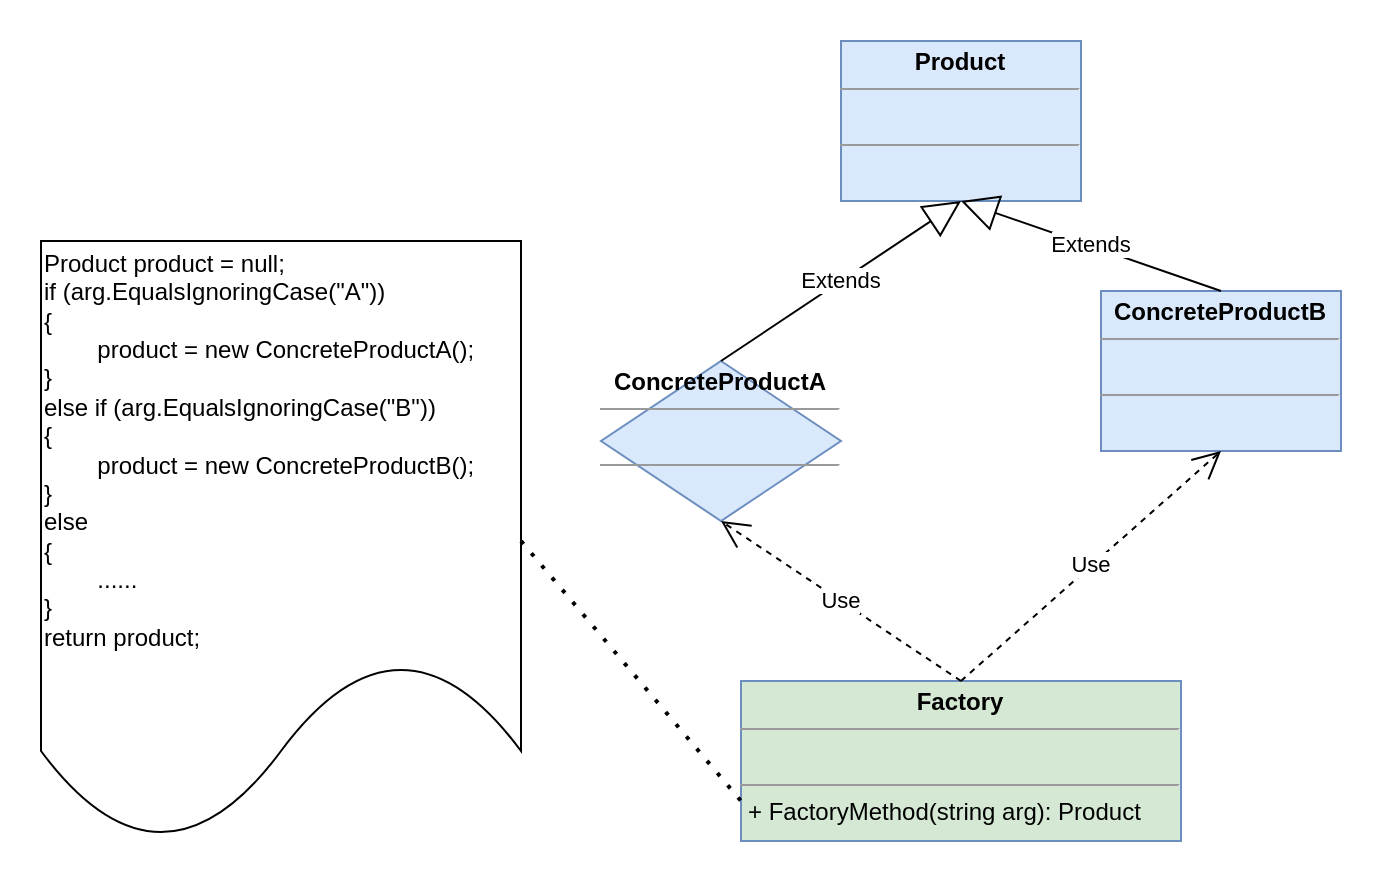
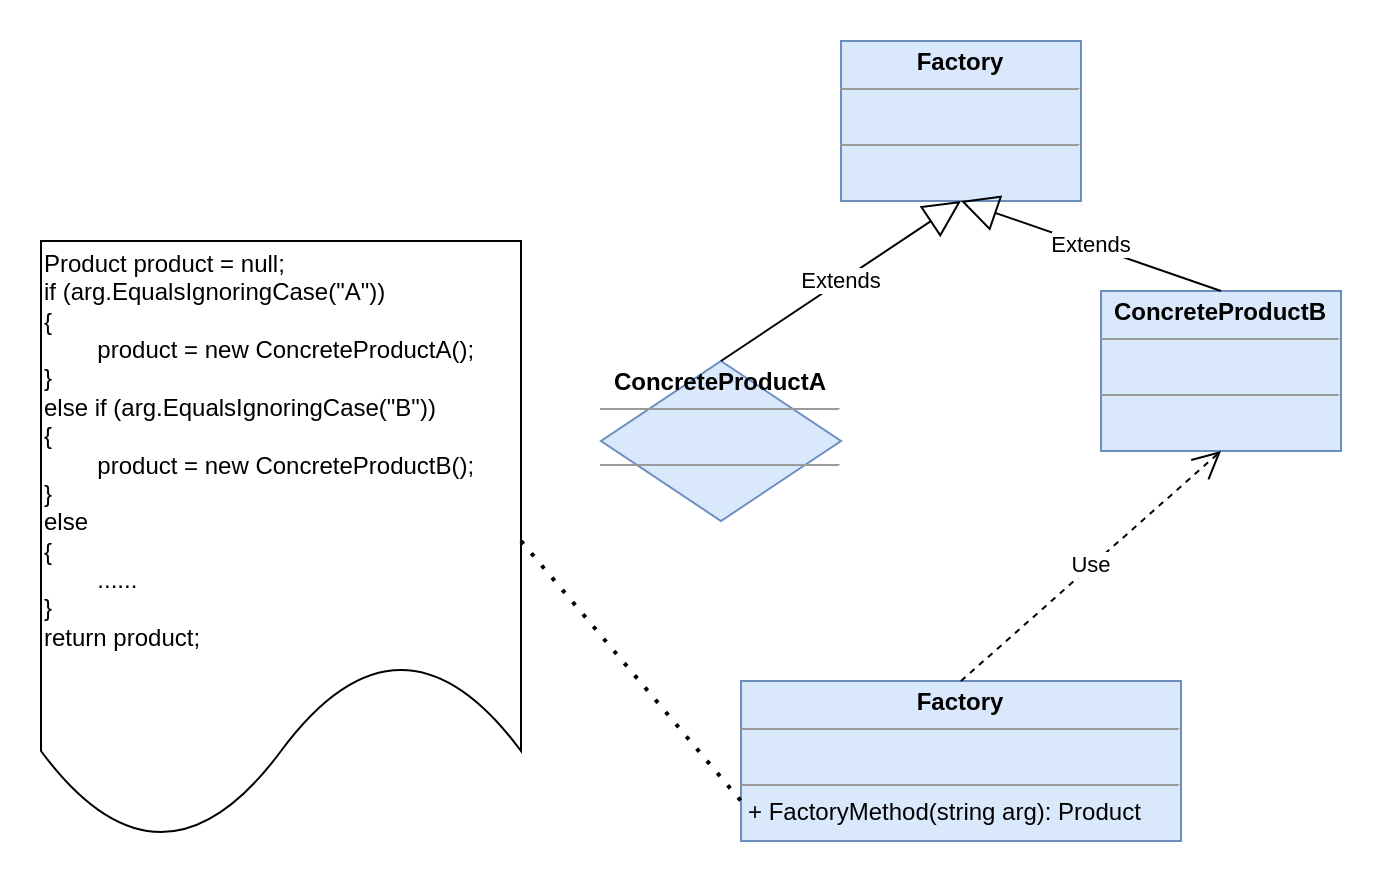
  <mxCell id="0" />
  <mxCell id="1" parent="0" />
- <mxCell id="2" value="&lt;p style=&quot;margin:0px;margin-top:4px;text-align:center;&quot;&gt;&lt;b&gt;Product&lt;/b&gt;&lt;/p&gt;&lt;hr size=&quot;1&quot;&gt;&lt;p style=&quot;margin:0px;margin-left:4px;&quot;&gt;&lt;br&gt;&lt;/p&gt;&lt;hr size=&quot;1&quot;&gt;&lt;p style=&quot;margin:0px;margin-left:4px;&quot;&gt;&lt;br&gt;&lt;/p&gt;" style="verticalAlign=top;align=left;overflow=fill;fontSize=12;fontFamily=Helvetica;html=1;whiteSpace=wrap;fillColor=#dae8fc;strokeColor=#6c8ebf;" vertex="1" parent="1"><mxGeometry x="420" y="20" width="120" height="80" as="geometry" /></mxCell>
+ <mxCell id="2" value="&lt;p style=&quot;margin:0px;margin-top:4px;text-align:center;&quot;&gt;&lt;b&gt;Factory&lt;/b&gt;&lt;/p&gt;&lt;hr size=&quot;1&quot;&gt;&lt;p style=&quot;margin:0px;margin-left:4px;&quot;&gt;&lt;br&gt;&lt;/p&gt;&lt;hr size=&quot;1&quot;&gt;&lt;p style=&quot;margin:0px;margin-left:4px;&quot;&gt;&lt;br&gt;&lt;/p&gt;" style="verticalAlign=top;align=left;overflow=fill;fontSize=12;fontFamily=Helvetica;html=1;whiteSpace=wrap;fillColor=#dae8fc;strokeColor=#6c8ebf;" vertex="1" parent="1"><mxGeometry x="420" y="20" width="120" height="80" as="geometry" /></mxCell>
  <mxCell id="3" value="&lt;p style=&quot;margin:0px;margin-top:4px;text-align:center;&quot;&gt;&lt;b&gt;ConcreteProductA&lt;/b&gt;&lt;/p&gt;&lt;hr size=&quot;1&quot;&gt;&lt;p style=&quot;margin:0px;margin-left:4px;&quot;&gt;&lt;br&gt;&lt;/p&gt;&lt;hr size=&quot;1&quot;&gt;&lt;p style=&quot;margin:0px;margin-left:4px;&quot;&gt;&lt;br&gt;&lt;/p&gt;" style="rhombus;verticalAlign=top;align=left;overflow=fill;fontSize=12;fontFamily=Helvetica;html=1;whiteSpace=wrap;fillColor=#dae8fc;strokeColor=#6c8ebf;" vertex="1" parent="1"><mxGeometry x="300" y="180" width="120" height="80" as="geometry" /></mxCell>
  <mxCell id="4" value="&lt;p style=&quot;margin:0px;margin-top:4px;text-align:center;&quot;&gt;&lt;b&gt;ConcreteProductB&lt;/b&gt;&lt;/p&gt;&lt;hr size=&quot;1&quot;&gt;&lt;p style=&quot;margin:0px;margin-left:4px;&quot;&gt;&lt;br&gt;&lt;/p&gt;&lt;hr size=&quot;1&quot;&gt;&lt;p style=&quot;margin:0px;margin-left:4px;&quot;&gt;&lt;br&gt;&lt;/p&gt;" style="verticalAlign=top;align=left;overflow=fill;fontSize=12;fontFamily=Helvetica;html=1;whiteSpace=wrap;fillColor=#dae8fc;strokeColor=#6c8ebf;" vertex="1" parent="1"><mxGeometry x="550" y="145" width="120" height="80" as="geometry" /></mxCell>
  <mxCell id="5" value="Extends" style="endArrow=block;endSize=16;endFill=0;html=1;rounded=0;exitX=0.5;exitY=0;exitDx=0;exitDy=0;entryX=0.5;entryY=1;entryDx=0;entryDy=0;" edge="1" parent="1" source="3" target="2"><mxGeometry width="160" relative="1" as="geometry"><mxPoint x="400" y="200" as="sourcePoint" /><mxPoint x="560" y="200" as="targetPoint" /></mxGeometry></mxCell>
  <mxCell id="6" value="Extends" style="endArrow=block;endSize=16;endFill=0;html=1;rounded=0;exitX=0.5;exitY=0;exitDx=0;exitDy=0;" edge="1" parent="1" source="4"><mxGeometry width="160" relative="1" as="geometry"><mxPoint x="490" y="140" as="sourcePoint" /><mxPoint x="480" y="100" as="targetPoint" /></mxGeometry></mxCell>
- <mxCell id="7" value="&lt;p style=&quot;margin:0px;margin-top:4px;text-align:center;&quot;&gt;&lt;b&gt;Factory&lt;/b&gt;&lt;/p&gt;&lt;hr size=&quot;1&quot;&gt;&lt;p style=&quot;margin:0px;margin-left:4px;&quot;&gt;&lt;br&gt;&lt;/p&gt;&lt;hr size=&quot;1&quot;&gt;&lt;p style=&quot;margin:0px;margin-left:4px;&quot;&gt;+ FactoryMethod(string arg): Product&lt;/p&gt;" style="verticalAlign=top;align=left;overflow=fill;fontSize=12;fontFamily=Helvetica;html=1;whiteSpace=wrap;fillColor=#d5e8d4;strokeColor=#6c8ebf;" vertex="1" parent="1"><mxGeometry x="370" y="340" width="220" height="80" as="geometry" /></mxCell>
- <mxCell id="8" value="Use" style="endArrow=open;endSize=12;dashed=1;html=1;rounded=0;exitX=0.5;exitY=0;exitDx=0;exitDy=0;entryX=0.5;entryY=1;entryDx=0;entryDy=0;" edge="1" parent="1" source="7" target="3"><mxGeometry width="160" relative="1" as="geometry"><mxPoint x="400" y="400" as="sourcePoint" /><mxPoint x="560" y="400" as="targetPoint" /></mxGeometry></mxCell>
+ <mxCell id="7" value="&lt;p style=&quot;margin:0px;margin-top:4px;text-align:center;&quot;&gt;&lt;b&gt;Factory&lt;/b&gt;&lt;/p&gt;&lt;hr size=&quot;1&quot;&gt;&lt;p style=&quot;margin:0px;margin-left:4px;&quot;&gt;&lt;br&gt;&lt;/p&gt;&lt;hr size=&quot;1&quot;&gt;&lt;p style=&quot;margin:0px;margin-left:4px;&quot;&gt;+ FactoryMethod(string arg): Product&lt;/p&gt;" style="verticalAlign=top;align=left;overflow=fill;fontSize=12;fontFamily=Helvetica;html=1;whiteSpace=wrap;fillColor=#dae8fc;strokeColor=#6c8ebf;" vertex="1" parent="1"><mxGeometry x="370" y="340" width="220" height="80" as="geometry" /></mxCell>
  <mxCell id="9" value="Use" style="endArrow=open;endSize=12;dashed=1;html=1;rounded=0;entryX=0.5;entryY=1;entryDx=0;entryDy=0;" edge="1" parent="1" target="4"><mxGeometry width="160" relative="1" as="geometry"><mxPoint x="480" y="340" as="sourcePoint" /><mxPoint x="560" y="400" as="targetPoint" /></mxGeometry></mxCell>
  <mxCell id="10" value="&lt;div&gt;Product product = null;&lt;/div&gt;&lt;div&gt;if (arg.EqualsIgnoringCase(&quot;A&quot;))&lt;/div&gt;&lt;div&gt;{&lt;/div&gt;&lt;div&gt;&lt;span style=&quot;white-space: normal;&quot;&gt;&lt;span style=&quot;white-space:pre&quot;&gt;&#09;&lt;/span&gt;product = new ConcreteProductA();&lt;/span&gt;&lt;/div&gt;&lt;div&gt;}&lt;/div&gt;&lt;div&gt;else if (arg.EqualsIgnoringCase(&quot;B&quot;))&lt;/div&gt;&lt;div&gt;{&lt;/div&gt;&lt;div&gt;&lt;span style=&quot;white-space: normal;&quot;&gt;&lt;span style=&quot;white-space:pre&quot;&gt;&#09;&lt;/span&gt;product = new ConcreteProductB();&lt;/span&gt;&lt;/div&gt;&lt;div&gt;}&lt;/div&gt;&lt;div&gt;else&lt;/div&gt;&lt;div&gt;{&lt;/div&gt;&lt;div&gt;&lt;span style=&quot;white-space: normal;&quot;&gt;&lt;span style=&quot;white-space:pre&quot;&gt;&#09;&lt;/span&gt;......&lt;/span&gt;&lt;/div&gt;&lt;div&gt;}&lt;/div&gt;&lt;div&gt;return product;&lt;/div&gt;" style="shape=document;whiteSpace=wrap;html=1;boundedLbl=1;align=left;" vertex="1" parent="1"><mxGeometry x="20" y="120" width="240" height="300" as="geometry" /></mxCell>
  <mxCell id="11" value="" style="endArrow=none;dashed=1;html=1;dashPattern=1 3;strokeWidth=2;rounded=0;exitX=1;exitY=0.5;exitDx=0;exitDy=0;entryX=0;entryY=0.75;entryDx=0;entryDy=0;" edge="1" parent="1" source="10" target="7"><mxGeometry width="50" height="50" relative="1" as="geometry"><mxPoint x="320" y="365" as="sourcePoint" /><mxPoint x="510" y="390" as="targetPoint" /></mxGeometry></mxCell>
